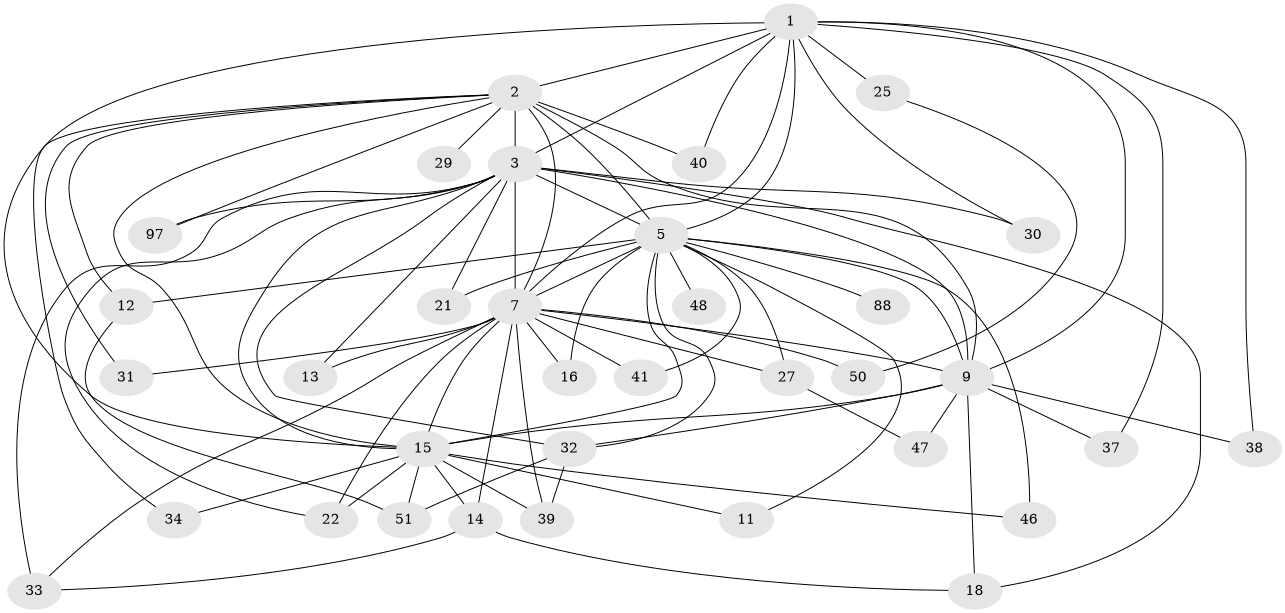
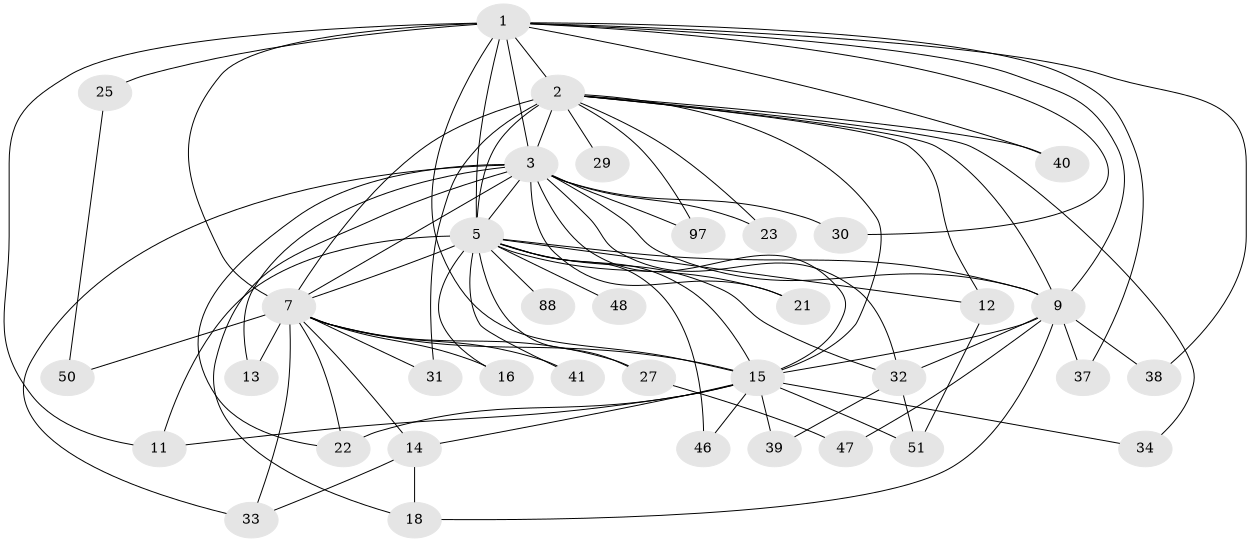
  graph {
    node [color=gray90 style=filled]
    1 [super="+15"]
    2 [super="+4"]
    3 [super="+8"]
    5 [super="+6"]
    7 [super="+43"]
    9 [super="+20"]
    n7 [label=15 super="+19"]
    11 [super="+24"]
    25
    30
    37
    38
    40
    12
    n15 [label=97 super="+26"]
+   23
    29
    31
    34
    13
    18 [super="+39"]
    21
    22
    32 [super="+35"]
    33 [super="+49"]
    16
    27
    n28 [label=88]
    41
    46
    48
    14
    n33 [label=39 super="+45"]
    50
    47
    51 [super="+52"]
    1 -- 2 [weight=2]
    1 -- 3 [weight=2]
    1 -- 5 [weight=2]
    1 -- 7
    1 -- 9
    1 -- n7
+   1 -- 11
    1 -- 25 [weight=2]
    1 -- 30
    1 -- 37
    1 -- 38
    1 -- 40
    2 -- 3 [weight=4]
    2 -- 5 [weight=4]
    2 -- 7 [weight=2]
    2 -- 9 [weight=2]
    2 -- n7 [weight=2]
    2 -- 40
    2 -- 12
    2 -- n15 [weight=2]
+   2 -- 23
    2 -- 29
    2 -- 31
    2 -- 34
    3 -- 5 [weight=4]
    3 -- 7 [weight=2]
    3 -- 9 [weight=2]
    3 -- n7 [weight=2]
    3 -- 30
    3 -- n15
+   3 -- 23
    3 -- 13
    3 -- 18
    3 -- 21
    3 -- 22
    3 -- 32
    3 -- 33
    5 -- 7 [weight=2]
    5 -- 9 [weight=3]
    5 -- n7 [weight=3]
    5 -- 11
    5 -- 12
    5 -- 21
    5 -- 32
    5 -- 16
    5 -- 27
    5 -- n28
    5 -- 41
    5 -- 46
    5 -- 48 [weight=2]
-   7 -- 9
    7 -- n7
    7 -- 31
    7 -- 13
    7 -- 22
    7 -- 33
    7 -- 16
    7 -- 27
    7 -- 41
    7 -- 14
-   7 -- n33
    7 -- 50
    9 -- n7
    9 -- 37
    9 -- 38
    9 -- 18
    9 -- 32
    9 -- 47
    n7 -- 11
    n7 -- 34
    n7 -- 22
    n7 -- 46
    n7 -- 14
    n7 -- n33
    n7 -- 51
    25 -- 50
    12 -- 51
    32 -- n33
    32 -- 51
    27 -- 47
    14 -- 18
    14 -- 33
  }
